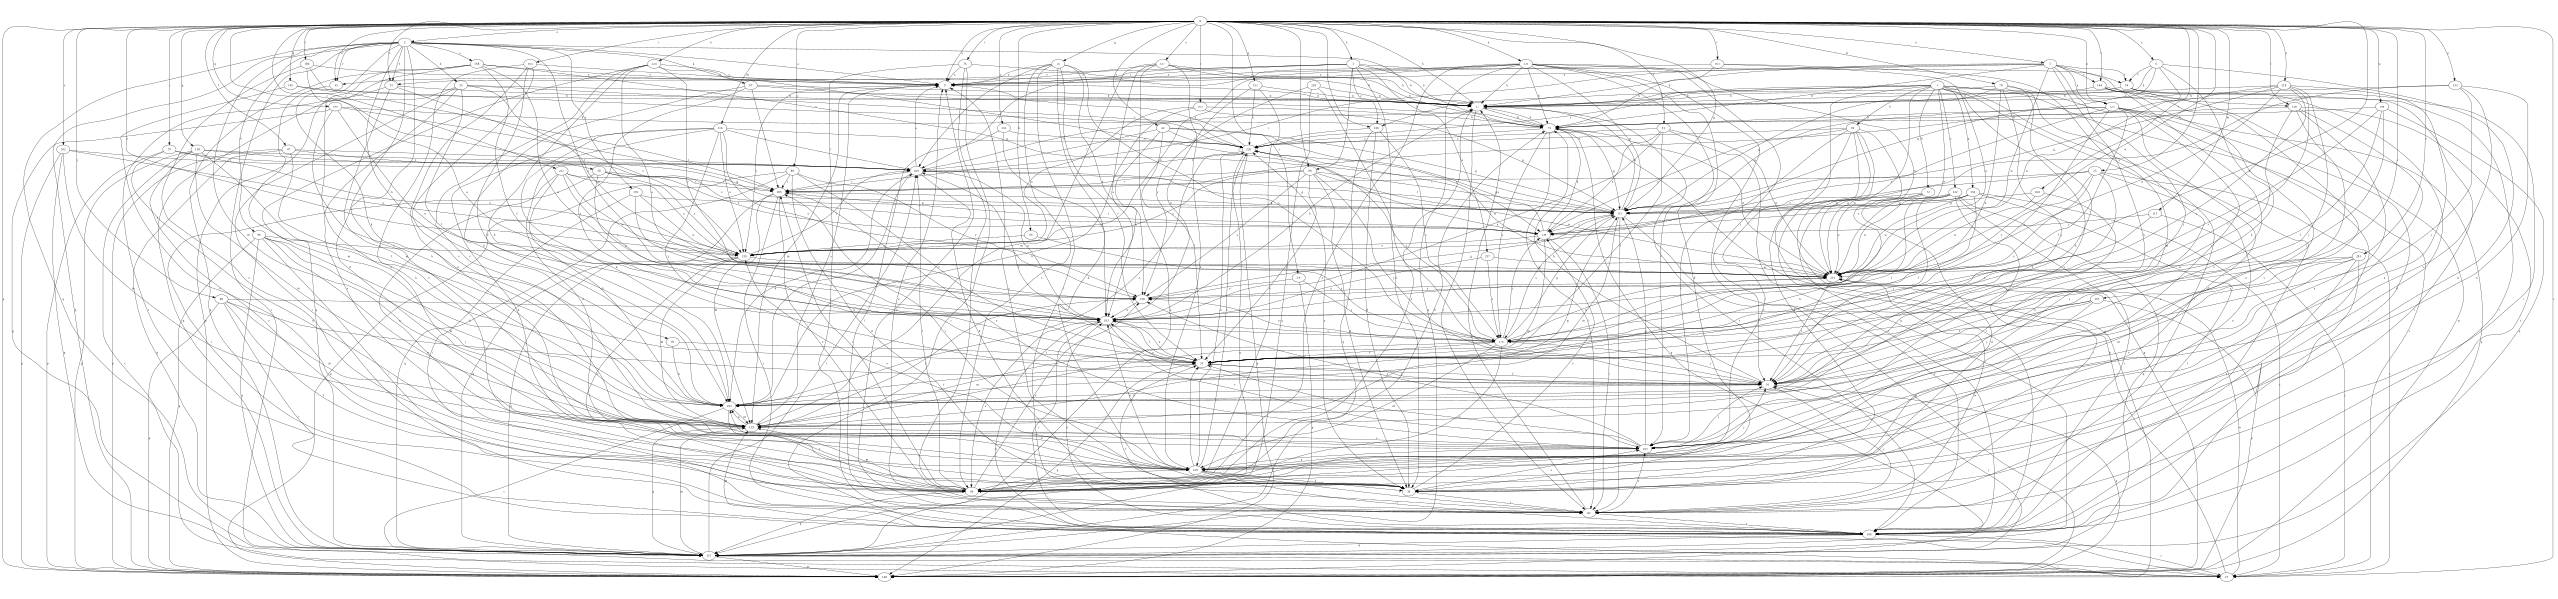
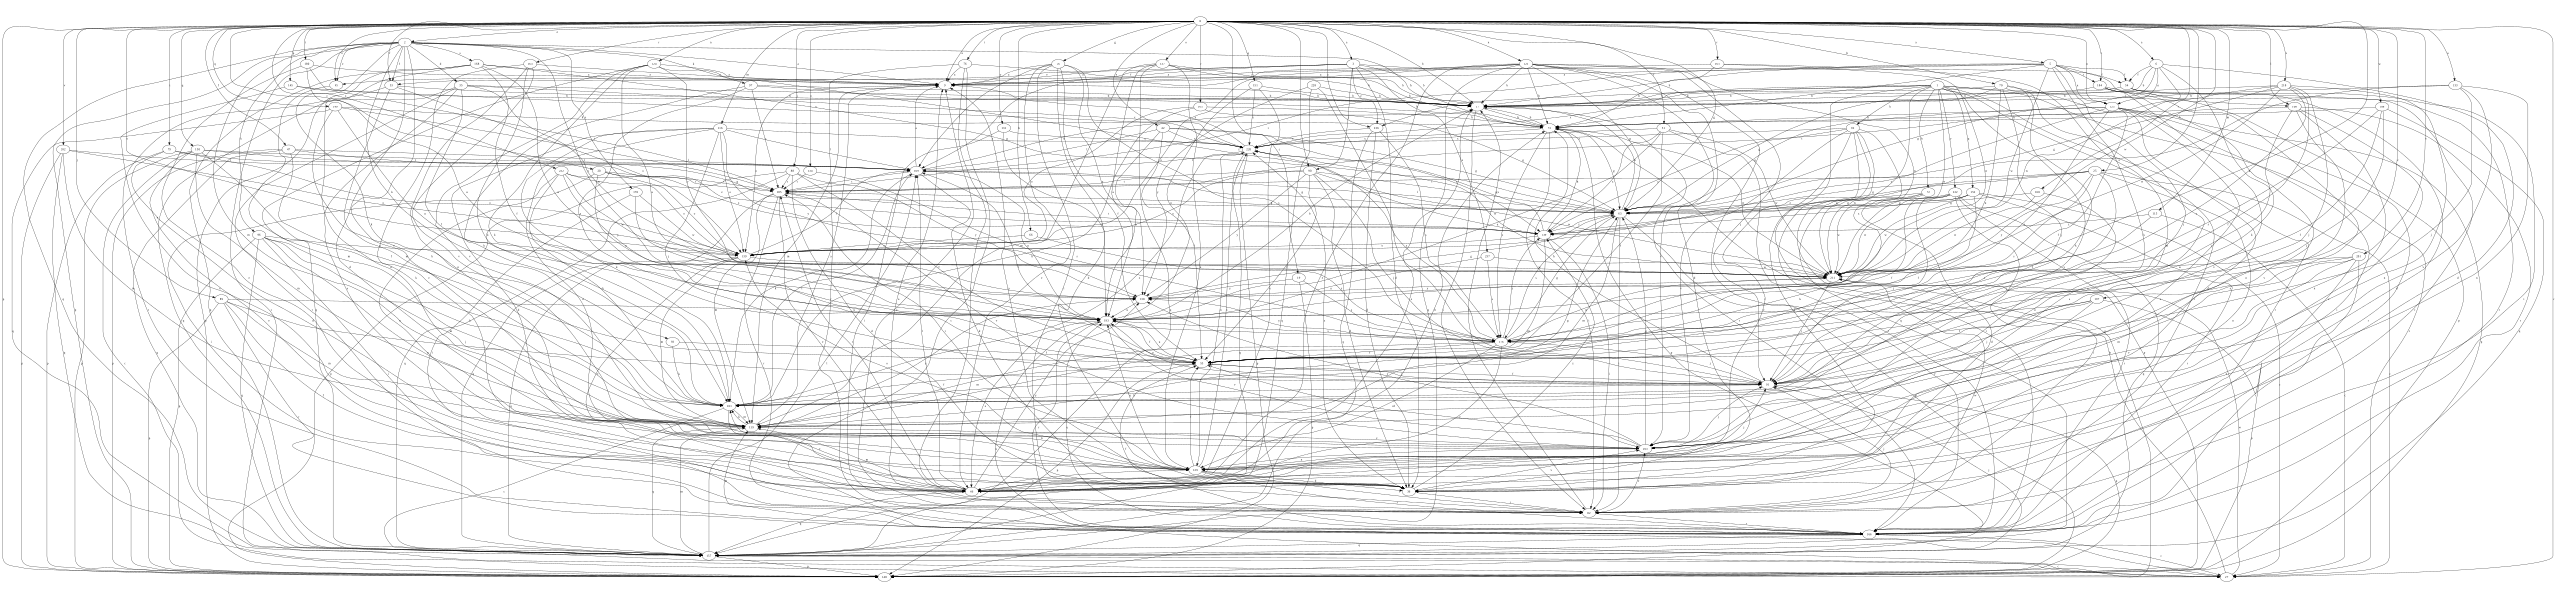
  strict digraph {
    fontname="Liberation Serif"
    node [fontname="Liberation Serif"]
    edge [fontname="Liberation Serif"]
    0
    2
    3
    5
    6
    9
    17
    19
    20
    25
    27
    42
    45
    47
    51
    53
    56
    63
    66
    70
    76
    79
    88
    89
    90
    108
    115
    116
    121
    124
    125
    131
    133
+   134
    137
    139
    145
    148
    149
    150
    151
    160
    161
    163
    165
    180
    184
    193
    197
    201
    202
    208
    211
    218
    232
    236
    157
    203
    35
    36
    73
    93
    96
    97
    101
    119
    168
    170
    230
    54
    237
    91
    185
    82
    166
    46
    176
    239
    55
    129
    220
    109
    1
    72
    92
    152
    222
    228
    0 -> 2 [label=a]
    0 -> 3 [label=a]
    0 -> 5 [label=a]
    0 -> 6 [label=a]
    0 -> 9 [label=a]
    0 -> 17 [label=b]
    0 -> 19 [label=c]
    0 -> 20 [label=c]
    0 -> 25 [label=c]
    0 -> 27 [label=c]
    0 -> 42 [label=e]
    0 -> 45 [label=e]
    0 -> 47 [label=f]
    0 -> 51 [label=f]
    0 -> 53 [label=f]
    0 -> 56 [label=g]
    0 -> 63 [label=g]
    0 -> 66 [label=h]
    0 -> 70 [label=h]
    0 -> 76 [label=i]
    0 -> 79 [label=i]
    0 -> 88 [label=j]
    0 -> 89 [label=j]
    0 -> 90 [label=j]
    0 -> 108 [label=l]
    0 -> 115 [label=m]
    0 -> 116 [label=m]
    0 -> 121 [label=n]
    0 -> 124 [label=n]
    0 -> 125 [label=n]
    0 -> 131 [label=o]
    0 -> 133 [label=o]
+   0 -> 134 [label=o]
    0 -> 137 [label=o]
    0 -> 139 [label=o]
    0 -> 145 [label=p]
    0 -> 148 [label=p]
    0 -> 149 [label=q]
    0 -> 150 [label=q]
    0 -> 151 [label=q]
    0 -> 160 [label=r]
    0 -> 161 [label=r]
    0 -> 163 [label=r]
    0 -> 165 [label=r]
    0 -> 180 [label=t]
    0 -> 184 [label=t]
    0 -> 193 [label=u]
    0 -> 197 [label=v]
    0 -> 201 [label=v]
    0 -> 202 [label=v]
    0 -> 208 [label=w]
    0 -> 211 [label=w]
    0 -> 218 [label=x]
    0 -> 232 [label=z]
    0 -> 236 [label=z]
    2 -> 9 [label=a]
    2 -> 27 [label=c]
    2 -> 45 [label=e]
    2 -> 53 [label=f]
    2 -> 148 [label=p]
    2 -> 157 [label=q]
    2 -> 203 [label=v]
    2 -> 35 [label=d]
    2 -> 36 [label=d]
    2 -> 73 [label=h]
    2 -> 93 [label=k]
    2 -> 96 [label=k]
    2 -> 97 [label=k]
    2 -> 101 [label=k]
    2 -> 119 [label=m]
    2 -> 168 [label=s]
    2 -> 170 [label=s]
    2 -> 230 [label=y]
    3 -> 9 [label=a]
    3 -> 17 [label=b]
    3 -> 45 [label=e]
    3 -> 53 [label=f]
    3 -> 90 [label=j]
    3 -> 236 [label=z]
    3 -> 36 [label=d]
    3 -> 54 [label=f]
    3 -> 237 [label=z]
    5 -> 9 [label=a]
    5 -> 17 [label=b]
    5 -> 125 [label=n]
    5 -> 148 [label=p]
    5 -> 184 [label=t]
    5 -> 211 [label=w]
    5 -> 73 [label=h]
    5 -> 101 [label=k]
    5 -> 54 [label=f]
    5 -> 91 [label=j]
    5 -> 185 [label=t]
    6 -> 17 [label=b]
    6 -> 63 [label=g]
+   6 -> 125 [label=n]
    6 -> 211 [label=w]
    6 -> 36 [label=d]
    6 -> 101 [label=k]
    6 -> 54 [label=f]
    9 -> 17 [label=b]
    9 -> 139 [label=o]
    9 -> 119 [label=m]
    17 -> 73 [label=h]
    17 -> 82 [label=i]
    17 -> 166 [label=r]
    17 -> 46 [label=e]
    19 -> 148 [label=p]
    19 -> 230 [label=y]
    19 -> 176 [label=s]
    20 -> 139 [label=o]
    20 -> 193 [label=u]
    20 -> 185 [label=t]
    20 -> 82 [label=i]
    20 -> 239 [label=z]
    25 -> 27 [label=c]
    25 -> 230 [label=y]
    25 -> 185 [label=t]
    25 -> 176 [label=s]
    25 -> 239 [label=z]
    25 -> 55 [label=f]
    25 -> 129 [label=n]
    27 -> 193 [label=u]
    27 -> 211 [label=w]
    27 -> 73 [label=h]
    42 -> 63 [label=g]
    42 -> 193 [label=u]
    42 -> 239 [label=z]
    42 -> 55 [label=f]
    42 -> 220 [label=x]
    42 -> 109 [label=l]
    45 -> 119 [label=m]
    47 -> 63 [label=g]
    47 -> 148 [label=p]
    47 -> 157 [label=q]
    47 -> 55 [label=f]
    47 -> 109 [label=l]
    51 -> 193 [label=u]
    51 -> 211 [label=w]
    51 -> 166 [label=r]
    51 -> 239 [label=z]
    51 -> 55 [label=f]
    51 -> 220 [label=x]
    53 -> 17 [label=b]
    53 -> 139 [label=o]
    53 -> 119 [label=m]
    53 -> 166 [label=r]
    56 -> 9 [label=a]
    56 -> 36 [label=d]
    56 -> 230 [label=y]
    56 -> 82 [label=i]
    56 -> 46 [label=e]
    56 -> 176 [label=s]
    56 -> 55 [label=f]
    56 -> 109 [label=l]
    63 -> 17 [label=b]
    63 -> 148 [label=p]
    63 -> 119 [label=m]
    63 -> 82 [label=i]
    63 -> 176 [label=s]
    63 -> 239 [label=z]
    63 -> 109 [label=l]
    66 -> 139 [label=o]
    66 -> 176 [label=s]
    70 -> 17 [label=b]
    70 -> 63 [label=g]
    70 -> 193 [label=u]
    70 -> 36 [label=d]
    70 -> 101 [label=k]
    70 -> 91 [label=j]
    70 -> 46 [label=e]
    76 -> 9 [label=a]
    76 -> 17 [label=b]
    76 -> 27 [label=c]
    76 -> 82 [label=i]
    76 -> 166 [label=r]
    79 -> 139 [label=o]
    79 -> 148 [label=p]
    79 -> 36 [label=d]
    79 -> 109 [label=l]
    88 -> 148 [label=p]
    88 -> 157 [label=q]
    88 -> 36 [label=d]
    88 -> 230 [label=y]
    88 -> 185 [label=t]
    88 -> 55 [label=f]
    89 -> 148 [label=p]
    89 -> 193 [label=u]
    89 -> 119 [label=m]
    89 -> 91 [label=j]
    89 -> 166 [label=r]
    89 -> 46 [label=f]
    90 -> 63 [label=g]
    90 -> 139 [label=o]
    90 -> 211 [label=w]
    90 -> 36 [label=d]
    90 -> 230 [label=y]
    90 -> 91 [label=j]
    90 -> 185 [label=t]
    90 -> 55 [label=f]
    108 -> 203 [label=v]
    108 -> 73 [label=h]
    108 -> 91 [label=j]
    108 -> 166 [label=r]
    108 -> 46 [label=e]
    108 -> 129 [label=n]
    115 -> 27 [label=c]
    115 -> 176 [label=s]
    115 -> 239 [label=z]
    116 -> 139 [label=o]
    116 -> 36 [label=d]
    116 -> 101 [label=k]
    116 -> 230 [label=y]
    116 -> 91 [label=j]
    116 -> 129 [label=n]
    116 -> 220 [label=x]
    116 -> 109 [label=l]
    121 -> 9 [label=a]
    121 -> 17 [label=b]
    121 -> 63 [label=g]
    121 -> 139 [label=o]
    121 -> 211 [label=w]
    121 -> 157 [label=q]
    121 -> 203 [label=v]
    121 -> 36 [label=d]
    121 -> 73 [label=h]
    121 -> 91 [label=j]
    121 -> 166 [label=r]
    121 -> 46 [label=e]
    121 -> 109 [label=l]
    124 -> 9 [label=a]
    124 -> 193 [label=u]
    124 -> 157 [label=q]
    124 -> 203 [label=v]
    124 -> 101 [label=k]
    124 -> 230 [label=y]
    124 -> 239 [label=z]
    125 -> 63 [label=g]
    125 -> 139 [label=o]
    125 -> 148 [label=p]
    125 -> 73 [label=h]
    125 -> 82 [label=i]
    125 -> 166 [label=r]
    125 -> 46 [label=e]
    125 -> 176 [label=s]
    125 -> 55 [label=f]
    131 -> 193 [label=u]
    131 -> 82 [label=i]
    131 -> 220 [label=x]
    133 -> 17 [label=b]
    133 -> 203 [label=v]
    133 -> 91 [label=j]
    133 -> 239 [label=z]
    133 -> 129 [label=n]
+   134 -> 185 [label=t]
+   134 -> 176 [label=s]
    137 -> 9 [label=a]
    137 -> 17 [label=b]
    137 -> 193 [label=u]
    137 -> 157 [label=q]
    137 -> 73 [label=h]
    137 -> 119 [label=m]
    137 -> 129 [label=n]
    139 -> 211 [label=w]
    139 -> 157 [label=q]
    139 -> 119 [label=m]
    139 -> 46 [label=e]
    139 -> 109 [label=l]
    145 -> 17 [label=b]
    145 -> 185 [label=t]
    145 -> 46 [label=e]
    149 -> 193 [label=u]
    149 -> 157 [label=q]
    149 -> 73 [label=h]
    149 -> 101 [label=k]
    149 -> 185 [label=t]
    150 -> 27 [label=c]
    150 -> 148 [label=p]
    150 -> 101 [label=k]
    150 -> 119 [label=m]
    150 -> 46 [label=e]
    150 -> 239 [label=z]
    150 -> 109 [label=l]
    151 -> 17 [label=b]
    151 -> 193 [label=u]
    151 -> 46 [label=e]
    151 -> 220 [label=x]
    160 -> 63 [label=g]
    160 -> 211 [label=w]
    160 -> 91 [label=j]
    161 -> 9 [label=a]
    161 -> 211 [label=w]
    161 -> 73 [label=h]
    161 -> 119 [label=m]
    163 -> 9 [label=a]
    163 -> 203 [label=v]
    163 -> 101 [label=k]
    163 -> 46 [label=e]
    163 -> 129 [label=n]
    165 -> 63 [label=g]
    165 -> 139 [label=o]
    165 -> 73 [label=h]
    165 -> 101 [label=k]
    180 -> 9 [label=a]
    180 -> 193 [label=u]
    180 -> 46 [label=e]
    180 -> 220 [label=x]
    184 -> 17 [label=b]
    184 -> 203 [label=v]
    184 -> 166 [label=r]
    184 -> 46 [label=e]
    184 -> 129 [label=n]
    193 -> 17 [label=b]
    193 -> 203 [label=v]
    193 -> 166 [label=r]
    193 -> 46 [label=e]
    193 -> 176 [label=s]
    193 -> 55 [label=f]
    197 -> 148 [label=p]
    197 -> 193 [label=u]
    197 -> 203 [label=v]
    197 -> 91 [label=j]
    197 -> 55 [label=f]
    201 -> 211 [label=w]
    201 -> 203 [label=v]
    201 -> 119 [label=m]
    201 -> 166 [label=r]
    201 -> 46 [label=e]
    201 -> 176 [label=s]
    202 -> 139 [label=o]
    202 -> 148 [label=p]
    202 -> 157 [label=q]
    202 -> 119 [label=m]
    202 -> 109 [label=l]
    208 -> 157 [label=q]
    208 -> 73 [label=h]
    208 -> 91 [label=j]
    208 -> 176 [label=s]
    208 -> 55 [label=f]
    211 -> 230 [label=y]
    211 -> 91 [label=j]
    218 -> 17 [label=b]
    218 -> 63 [label=g]
    218 -> 211 [label=w]
    218 -> 91 [label=j]
    218 -> 185 [label=t]
    218 -> 176 [label=s]
    218 -> 55 [label=f]
    218 -> 129 [label=n]
    232 -> 139 [label=o]
    232 -> 211 [label=w]
    232 -> 101 [label=k]
    232 -> 230 [label=y]
    232 -> 185 [label=t]
    232 -> 129 [label=n]
    236 -> 157 [label=q]
    236 -> 36 [label=d]
    236 -> 176 [label=s]
    236 -> 220 [label=x]
    157 -> 27 [label=c]
    157 -> 148 [label=p]
    157 -> 119 [label=m]
    157 -> 91 [label=j]
    157 -> 109 [label=l]
    203 -> 63 [label=g]
    203 -> 230 [label=y]
    203 -> 91 [label=j]
    203 -> 55 [label=f]
    203 -> 129 [label=n]
    35 -> 17 [label=b]
    35 -> 211 [label=w]
    35 -> 157 [label=q]
    35 -> 166 [label=r]
    35 -> 46 [label=e]
    35 -> 55 [label=f]
    35 -> 220 [label=x]
    36 -> 9 [label=a]
    36 -> 203 [label=v]
    36 -> 82 [label=i]
    36 -> 239 [label=z]
    36 -> 220 [label=x]
    73 -> 17 [label=b]
    73 -> 63 [label=g]
    73 -> 148 [label=p]
    73 -> 211 [label=w]
    73 -> 82 [label=i]
    73 -> 176 [label=s]
    73 -> 220 [label=x]
    93 -> 101 [label=k]
    93 -> 55 [label=f]
    96 -> 139 [label=o]
    96 -> 148 [label=p]
    96 -> 157 [label=q]
    96 -> 101 [label=k]
    96 -> 119 [label=m]
    96 -> 82 [label=i]
    96 -> 129 [label=n]
    97 -> 17 [label=b]
    97 -> 73 [label=h]
    97 -> 101 [label=k]
    97 -> 185 [label=t]
    97 -> 176 [label=s]
    101 -> 27 [label=c]
    101 -> 119 [label=m]
    101 -> 46 [label=e]
    101 -> 55 [label=f]
    101 -> 220 [label=x]
    101 -> 109 [label=l]
    119 -> 9 [label=a]
    119 -> 63 [label=g]
    119 -> 157 [label=q]
    119 -> 203 [label=v]
    119 -> 101 [label=k]
    119 -> 230 [label=y]
    168 -> 9 [label=a]
    168 -> 63 [label=g]
    168 -> 148 [label=p]
    168 -> 193 [label=u]
    168 -> 157 [label=q]
    168 -> 55 [label=f]
    168 -> 129 [label=n]
-   170 -> 63 [label=g]
+   25 -> 63 [label=g]
    170 -> 193 [label=u]
    170 -> 211 [label=w]
    170 -> 82 [label=i]
    230 -> 63 [label=g]
    230 -> 193 [label=u]
    54 -> 17 [label=b]
    54 -> 36 [label=d]
    54 -> 82 [label=i]
    54 -> 166 [label=r]
    237 -> 193 [label=u]
    237 -> 211 [label=w]
    237 -> 176 [label=s]
    91 -> 148 [label=p]
    91 -> 193 [label=u]
    91 -> 73 [label=h]
    91 -> 101 [label=k]
    91 -> 55 [label=f]
    185 -> 63 [label=g]
    185 -> 157 [label=q]
    185 -> 203 [label=v]
    185 -> 119 [label=m]
    185 -> 166 [label=r]
    185 -> 46 [label=e]
    82 -> 9 [label=a]
    82 -> 17 [label=b]
    82 -> 211 [label=w]
    82 -> 203 [label=v]
    82 -> 91 [label=j]
    82 -> 166 [label=r]
    166 -> 9 [label=a]
    166 -> 27 [label=c]
    166 -> 193 [label=u]
    166 -> 157 [label=q]
    166 -> 119 [label=m]
    166 -> 55 [label=f]
    46 -> 157 [label=q]
    46 -> 73 [label=h]
    46 -> 119 [label=m]
    46 -> 230 [label=y]
    46 -> 185 [label=t]
    46 -> 109 [label=l]
    176 -> 63 [label=g]
    176 -> 211 [label=w]
    176 -> 119 [label=m]
    176 -> 230 [label=y]
    176 -> 91 [label=j]
    176 -> 46 [label=e]
    176 -> 239 [label=z]
    176 -> 55 [label=f]
    176 -> 129 [label=n]
    176 -> 220 [label=x]
    239 -> 139 [label=o]
    239 -> 73 [label=h]
    239 -> 119 [label=m]
    239 -> 185 [label=t]
    239 -> 82 [label=i]
    239 -> 220 [label=x]
    55 -> 148 [label=p]
    55 -> 193 [label=u]
    55 -> 91 [label=j]
    55 -> 109 [label=l]
    129 -> 139 [label=o]
    129 -> 193 [label=u]
    129 -> 36 [label=d]
    129 -> 101 [label=k]
    129 -> 91 [label=j]
    129 -> 185 [label=t]
    129 -> 82 [label=i]
    129 -> 166 [label=r]
    129 -> 46 [label=e]
    129 -> 55 [label=f]
    129 -> 220 [label=x]
    220 -> 9 [label=a]
    220 -> 148 [label=p]
    220 -> 211 [label=w]
    220 -> 157 [label=q]
    220 -> 129 [label=n]
    220 -> 109 [label=l]
    109 -> 9 [label=a]
    109 -> 17 [label=b]
    109 -> 63 [label=g]
    109 -> 193 [label=u]
    109 -> 36 [label=d]
    109 -> 101 [label=k]
    109 -> 185 [label=t]
    1 -> 17 [label=b]
    1 -> 27 [label=c]
    1 -> 108 [label=l]
    1 -> 148 [label=p]
    1 -> 211 [label=w]
    1 -> 236 [label=z]
    1 -> 157 [label=q]
    1 -> 203 [label=v]
    1 -> 82 [label=i]
    1 -> 166 [label=r]
    1 -> 220 [label=x]
    1 -> 72 [label=h]
    1 -> 92 [label=k]
    1 -> 152 [label=q]
    1 -> 222 [label=y]
    72 -> 63 [label=g]
    72 -> 211 [label=w]
    72 -> 36 [label=d]
    72 -> 101 [label=k]
    92 -> 148 [label=p]
    92 -> 211 [label=w]
    92 -> 203 [label=v]
    92 -> 36 [label=d]
    92 -> 166 [label=r]
    92 -> 46 [label=e]
    92 -> 239 [label=z]
    92 -> 220 [label=x]
    152 -> 27 [label=c]
    152 -> 63 [label=g]
    152 -> 211 [label=w]
    152 -> 166 [label=r]
    152 -> 239 [label=z]
    152 -> 55 [label=f]
    222 -> 63 [label=g]
    222 -> 211 [label=w]
    222 -> 157 [label=q]
    222 -> 91 [label=j]
    222 -> 82 [label=i]
    222 -> 166 [label=r]
    222 -> 55 [label=f]
    228 -> 17 [label=b]
    228 -> 157 [label=q]
    228 -> 230 [label=y]
    228 -> 91 [label=j]
  }
